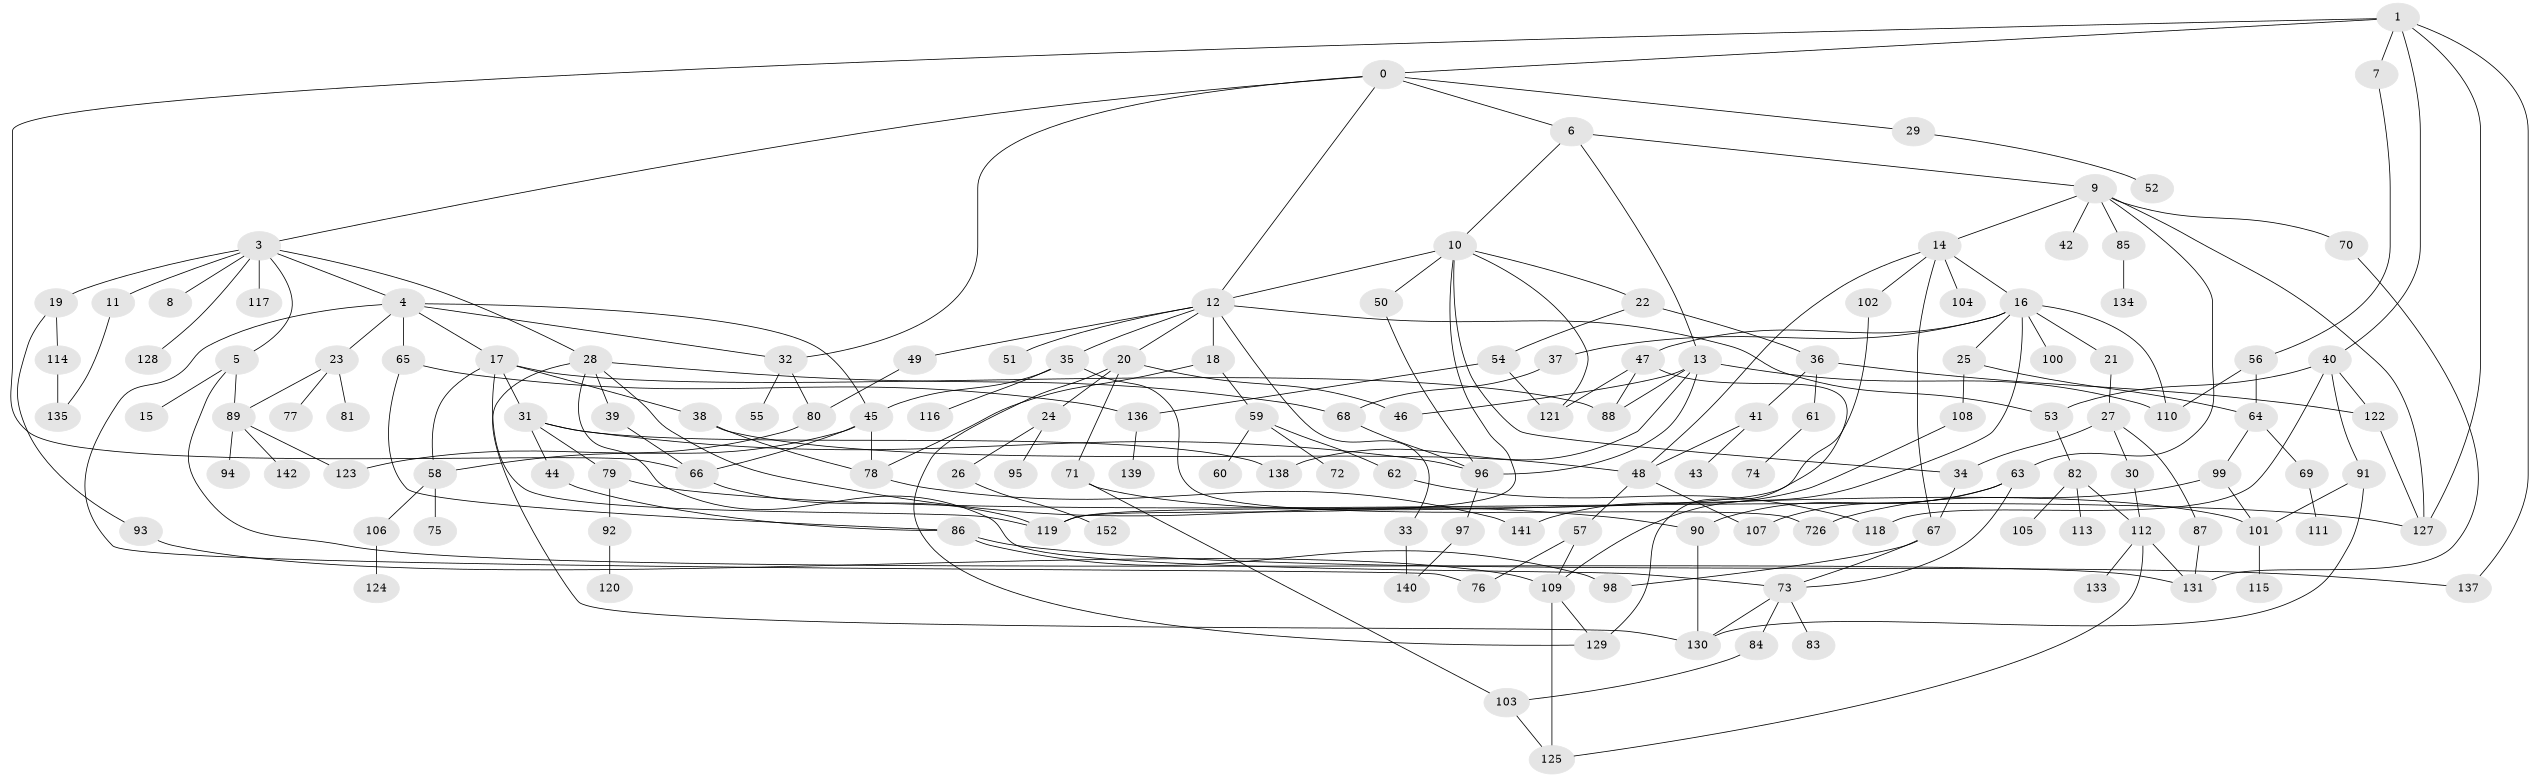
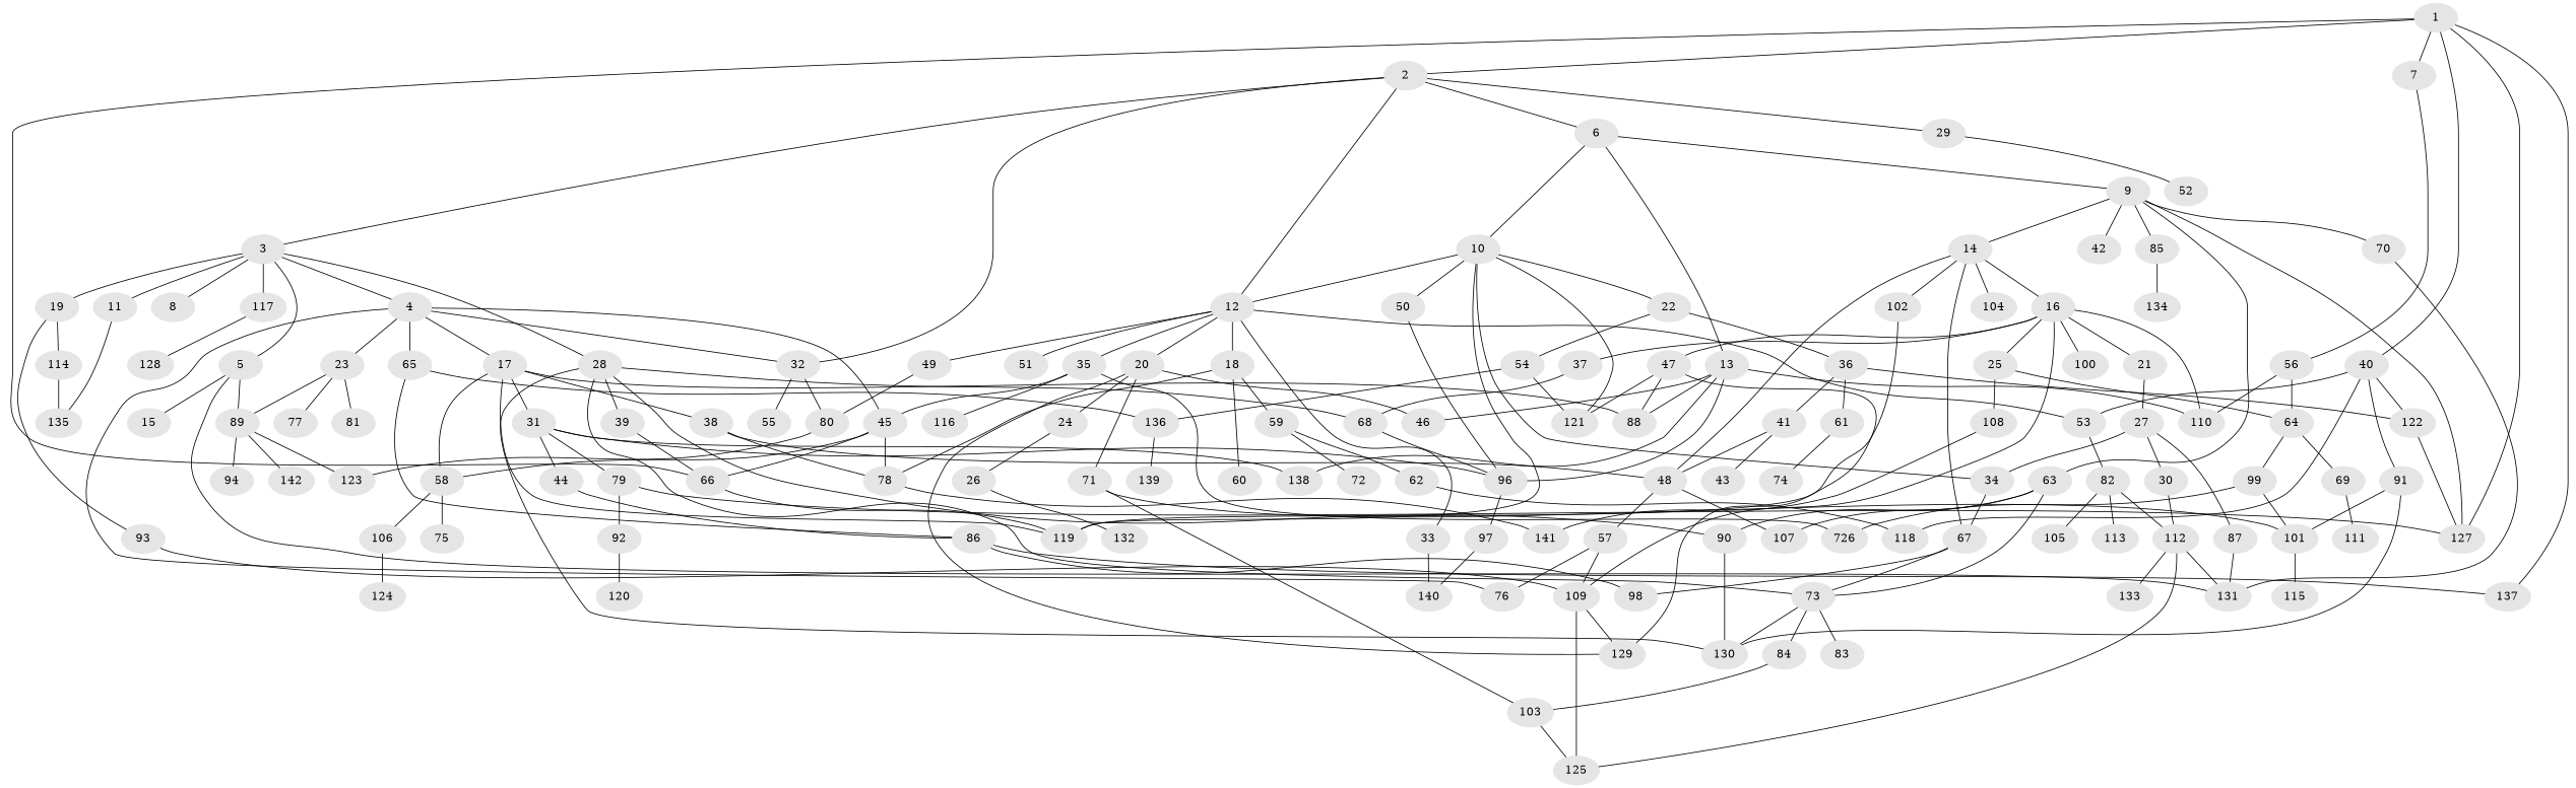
  graph {
    node [color=gray90 style=filled]
    1
-   2 [label=0]
+   2
    7
    40
    66
    127
    137
    3
    6
    12
    29
    32
    56
    53
    122
    91
    118
    119
    4
    5
    8
    11
    19
    28
    117
    128
    9
    10
    13
    18
    20
    33
    35
    49
    51
    52
    55
    80
    17
    23
    45
    65
    76
    15
    89
    131
    135
    93
    114
    39
    68
    73
    90
    130
    88
    31
    38
    58
    77
    81
    78
    86
    136
    123
    94
    142
    14
    42
    63
    70
    85
    22
    34
    50
    121
    46
    96
    110
    138
    64
    16
    48
    67
    102
    104
    107
    134
    36
    54
    59
    24
    71
    129
    140
    116
    n96 [label=726]
    82
    97
    21
    25
    37
    47
    100
    109
    57
    98
    27
    108
    125
    44
    79
    75
    106
    60
    62
    72
    141
    26
-   95
    101
    103
    30
    87
    41
    61
-   132 [label=152]
+   132
    69
    99
    112
    83
    84
    133
    92
    43
    74
    105
    113
    139
    124
    111
    115
    120
    1 -- 2
    1 -- 7
    1 -- 40
    1 -- 66
    1 -- 127
    1 -- 137
    2 -- 3
    2 -- 6
    2 -- 12
    2 -- 29
    2 -- 32
    7 -- 56
    40 -- 53
    40 -- 122
    40 -- 91
    40 -- 118
    66 -- 119
    3 -- 4
    3 -- 5
    3 -- 8
    3 -- 11
    3 -- 19
    3 -- 28
    3 -- 117
-   3 -- 128
+   117 -- 128
    6 -- 9
    6 -- 10
    6 -- 13
    12 -- 53
    12 -- 18
    12 -- 20
    12 -- 33
    12 -- 35
    12 -- 49
    12 -- 51
    29 -- 52
    32 -- 55
    32 -- 80
    56 -- 110
    56 -- 64
    53 -- 82
    122 -- 127
    91 -- 130
    91 -- 101
    4 -- 32
    4 -- 17
    4 -- 23
    4 -- 45
    4 -- 65
    4 -- 76
    5 -- 15
    5 -- 89
    5 -- 131
    11 -- 135
    19 -- 93
    19 -- 114
    28 -- 39
    28 -- 68
    28 -- 73
    28 -- 90
    28 -- 130
    9 -- 127
    9 -- 14
    9 -- 42
    9 -- 63
    9 -- 70
    9 -- 85
    10 -- 12
    10 -- 119
    10 -- 22
    10 -- 34
    10 -- 50
    10 -- 121
    13 -- 88
    13 -- 46
    13 -- 96
    13 -- 110
    13 -- 138
    18 -- 78
    18 -- 59
    20 -- 46
    20 -- 24
    20 -- 71
    20 -- 129
    33 -- 140
    35 -- 45
    35 -- 116
    35 -- n96
    49 -- 80
    80 -- 123
    17 -- 119
    17 -- 88
    17 -- 31
    17 -- 38
    17 -- 58
    23 -- 89
    23 -- 77
    23 -- 81
    45 -- 66
    45 -- 58
    45 -- 78
    65 -- 86
    65 -- 136
    89 -- 123
    89 -- 94
    89 -- 142
    93 -- 109
    114 -- 135
    39 -- 66
    68 -- 96
    73 -- 130
    73 -- 83
    73 -- 84
    90 -- 130
    31 -- 96
    31 -- 138
    31 -- 44
    31 -- 79
    38 -- 78
    38 -- 48
    58 -- 75
    58 -- 106
    78 -- 141
    86 -- 137
    86 -- 98
    136 -- 139
    14 -- 16
    14 -- 48
    14 -- 67
    14 -- 102
    14 -- 104
    63 -- 73
    63 -- 90
    63 -- 107
    70 -- 131
    85 -- 134
    22 -- 36
    22 -- 54
    34 -- 67
    50 -- 96
    96 -- 97
    64 -- 69
    64 -- 99
    16 -- 110
    16 -- 21
    16 -- 25
    16 -- 37
    16 -- 47
    16 -- 100
    16 -- 109
    48 -- 107
    48 -- 57
    67 -- 73
    67 -- 98
    102 -- 119
    36 -- 122
    36 -- 41
    36 -- 61
    54 -- 136
    54 -- 121
-   59 -- 60
+   18 -- 60
    59 -- 62
    59 -- 72
    24 -- 26
-   24 -- 95
    71 -- 101
    71 -- 103
    82 -- 112
    82 -- 105
    82 -- 113
    97 -- 140
    21 -- 27
    25 -- 64
    25 -- 108
    37 -- 68
    47 -- 88
    47 -- 121
    47 -- 129
    109 -- 129
    109 -- 125
    57 -- 76
    57 -- 109
    27 -- 34
    27 -- 30
    27 -- 87
    108 -- 141
    44 -- 86
    79 -- 127
    79 -- 92
    106 -- 124
    62 -- 118
    26 -- 132
    101 -- 115
    103 -- 125
    30 -- 112
    87 -- 131
    41 -- 48
    41 -- 43
    61 -- 74
    69 -- 111
    99 -- n96
    99 -- 101
    112 -- 131
    112 -- 125
    112 -- 133
    84 -- 103
    92 -- 120
  }
